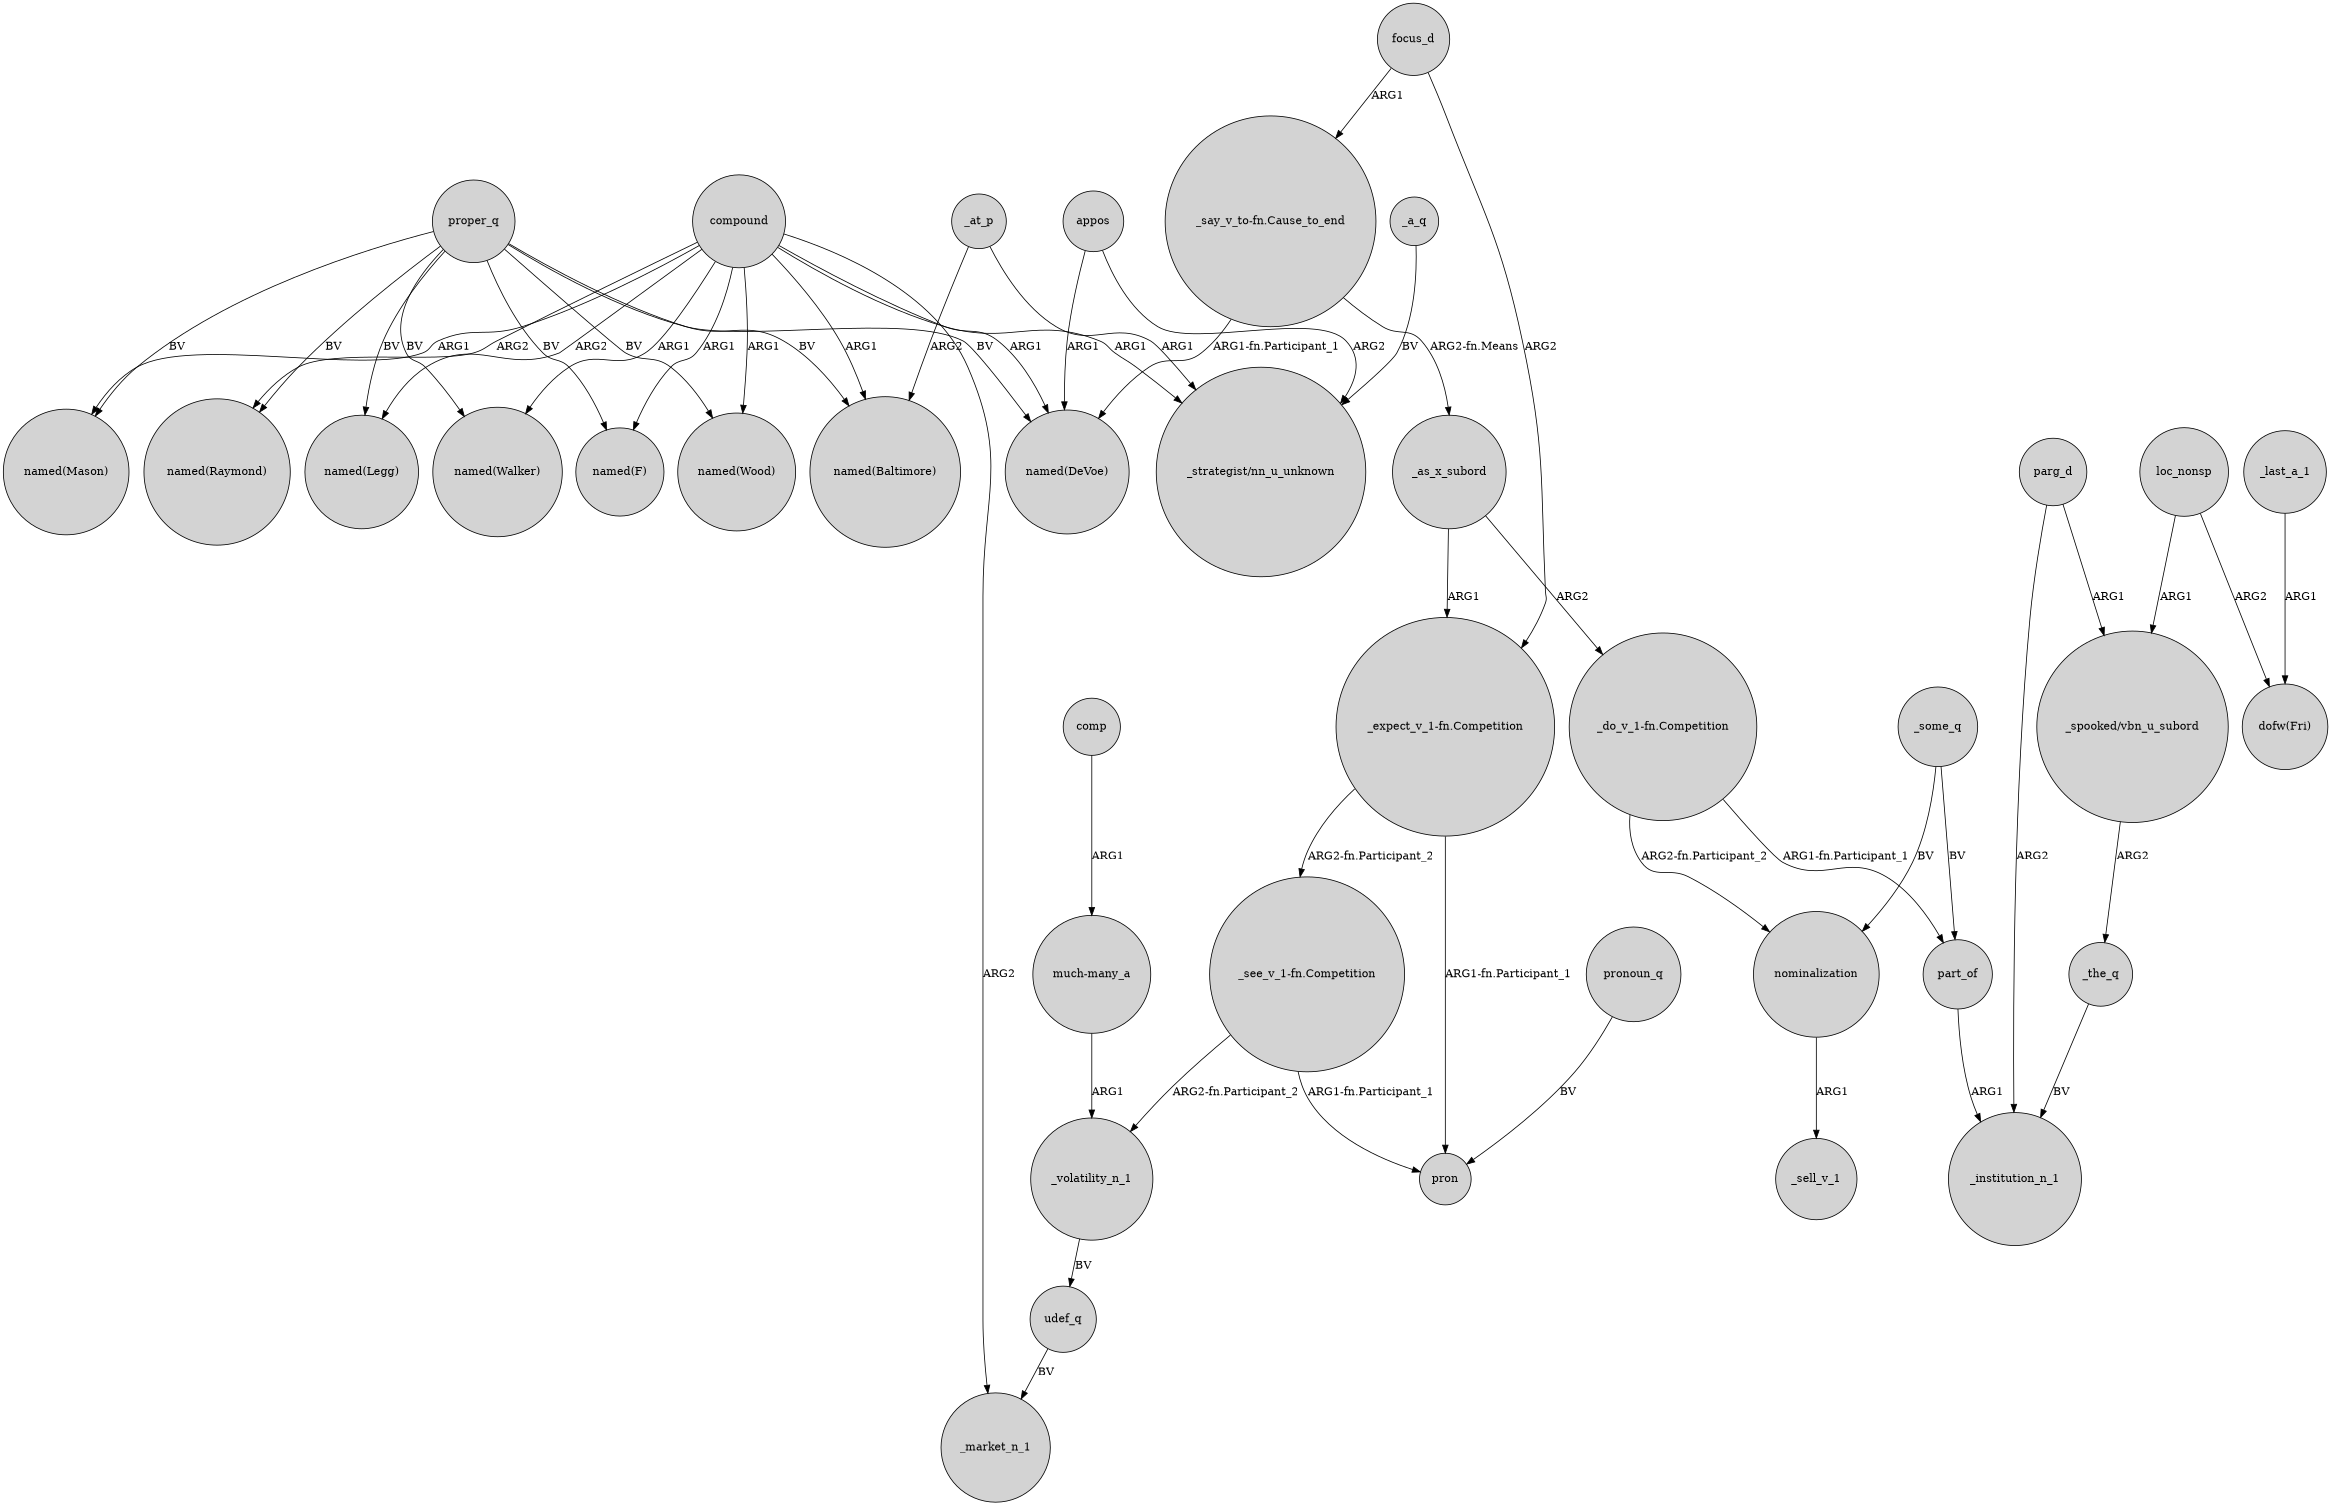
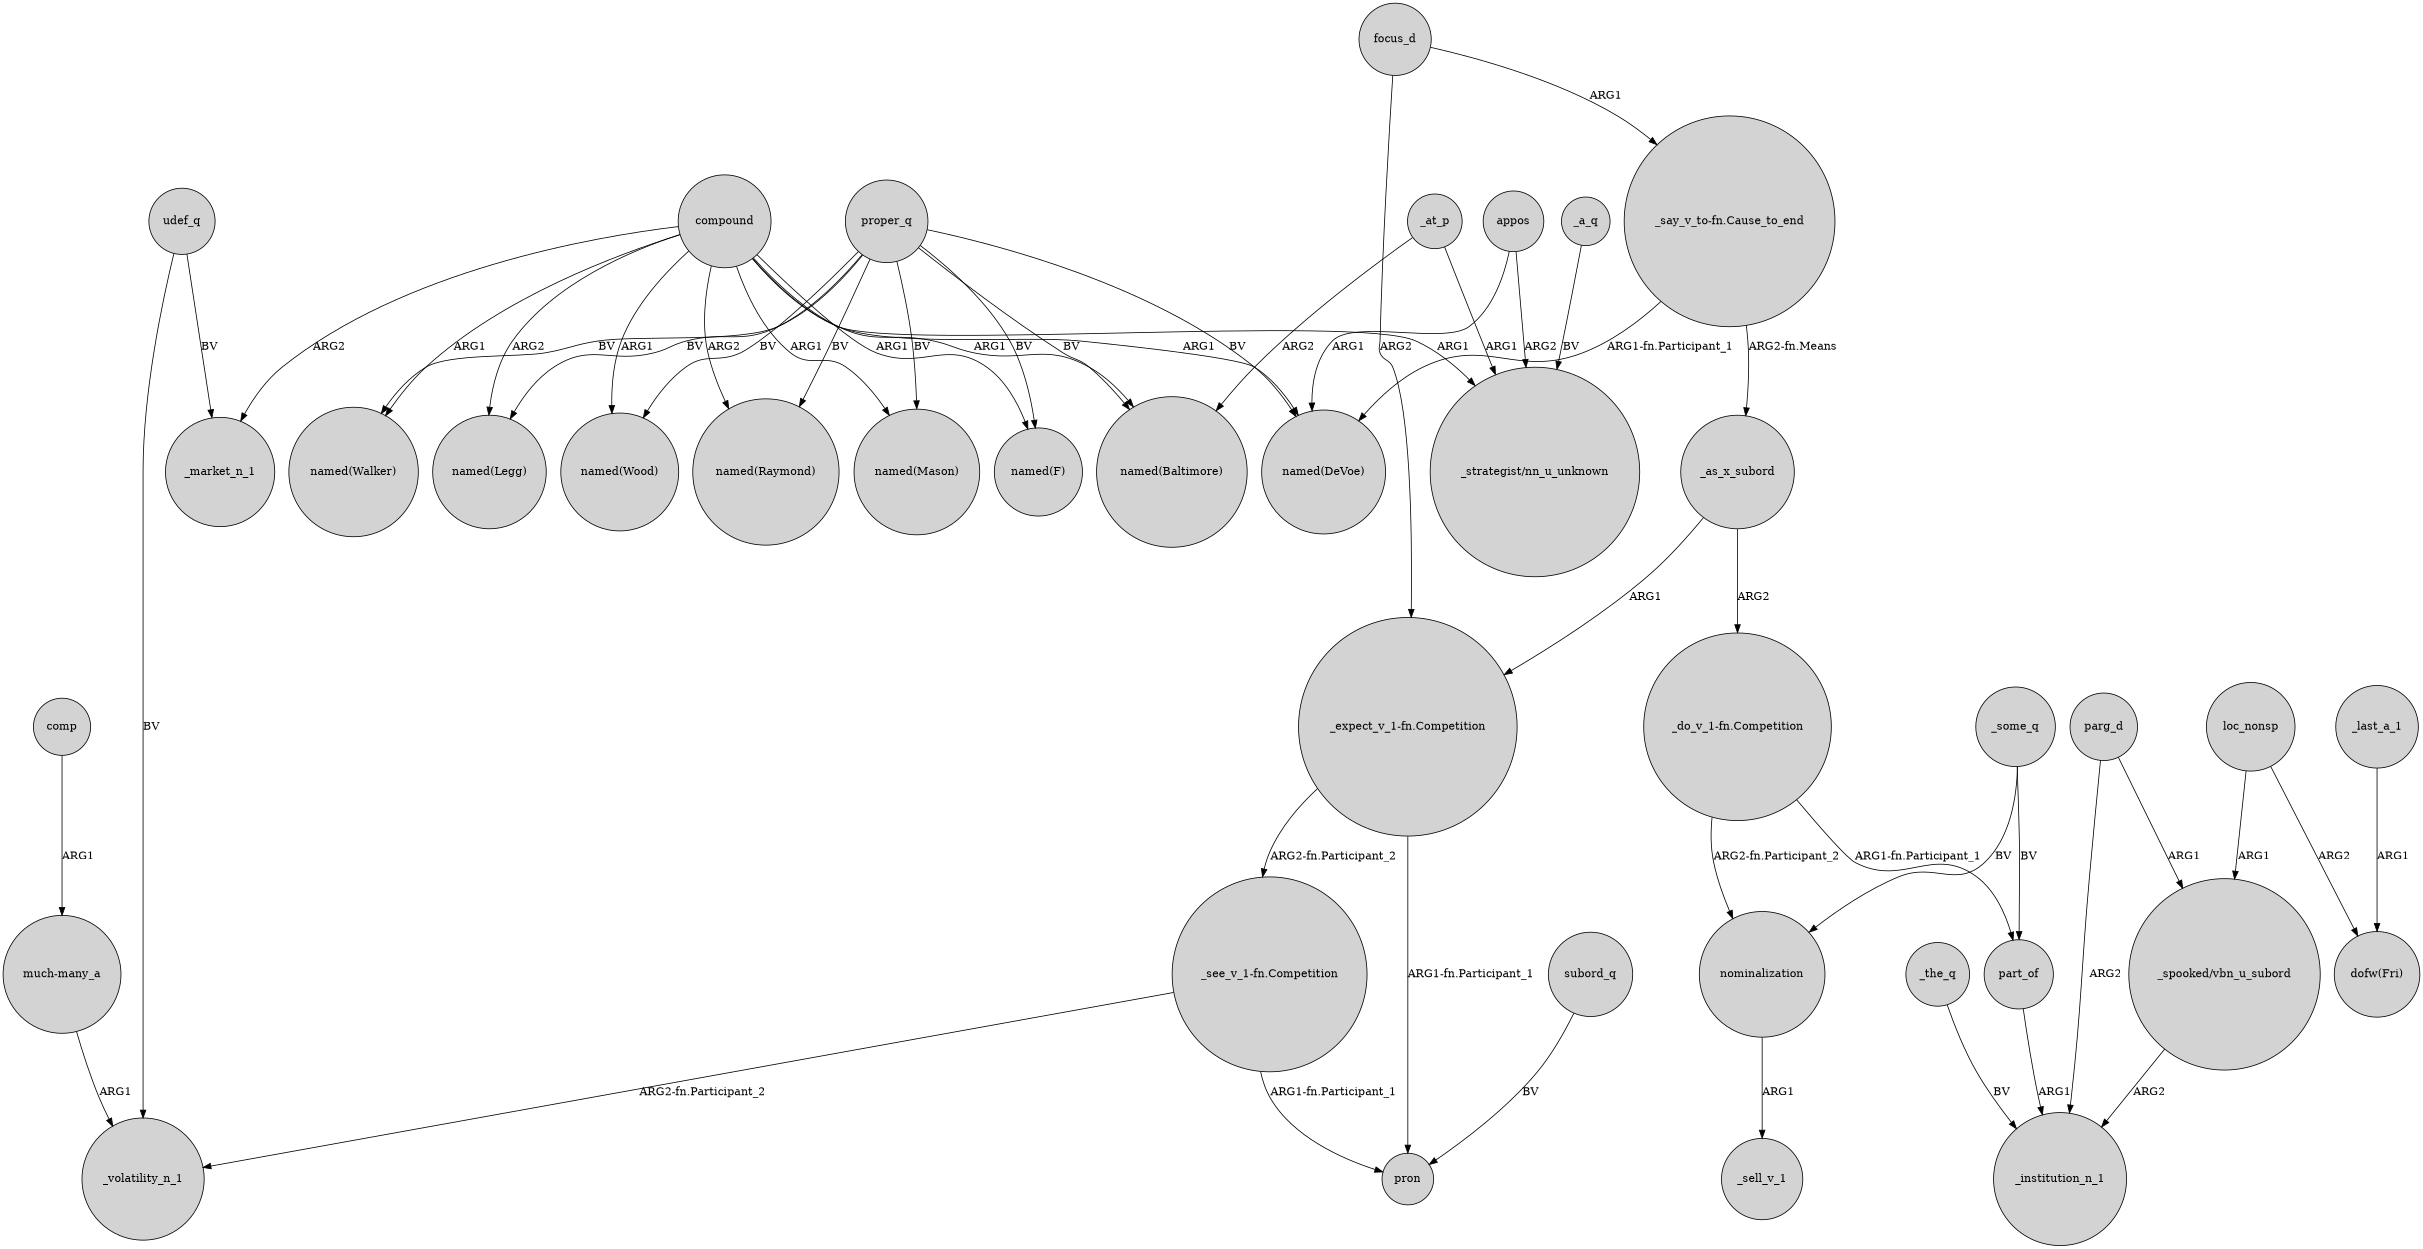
  digraph {
    node [shape=circle style=filled]
    n1 [label="_spooked/vbn_u_subord"]
    _institution_n_1
    loc_nonsp
    "dofw(Fri)"
    udef_q
    _market_n_1
    _volatility_n_1
    "_see_v_1-fn.Competition"
    pron
    proper_q
    "named(DeVoe)"
    "named(Wood)"
    "named(Mason)"
    "named(Walker)"
    "named(F)"
    "named(Baltimore)"
    "named(Raymond)"
    "named(Legg)"
    "_do_v_1-fn.Competition"
    part_of
    nominalization
    _sell_v_1
    _at_p
    "_strategist/nn_u_unknown"
    compound
    focus_d
    "_say_v_to-fn.Cause_to_end"
    "_expect_v_1-fn.Competition"
    _as_x_subord
    _last_a_1
    _some_q
    appos
    "much-many_a"
-   pronoun_q
+   pronoun_q [label=subord_q]
    comp
    _the_q
    _a_q
    parg_d
-   n1 -> _the_q [label=ARG2]
+   n1 -> _institution_n_1 [label=ARG2]
    loc_nonsp -> n1 [label=ARG1]
    loc_nonsp -> "dofw(Fri)" [label=ARG2]
    udef_q -> _market_n_1 [label=BV]
-   _volatility_n_1 -> udef_q [label=BV]
+   udef_q -> _volatility_n_1 [label=BV]
    "_see_v_1-fn.Competition" -> _volatility_n_1 [label="ARG2-fn.Participant_2"]
    "_see_v_1-fn.Competition" -> pron [label="ARG1-fn.Participant_1"]
    proper_q -> "named(DeVoe)" [label=BV]
    proper_q -> "named(Wood)" [label=BV]
    proper_q -> "named(Mason)" [label=BV]
    proper_q -> "named(Walker)" [label=BV]
    proper_q -> "named(F)" [label=BV]
    proper_q -> "named(Baltimore)" [label=BV]
    proper_q -> "named(Raymond)" [label=BV]
    proper_q -> "named(Legg)" [label=BV]
    "_do_v_1-fn.Competition" -> part_of [label="ARG1-fn.Participant_1"]
    "_do_v_1-fn.Competition" -> nominalization [label="ARG2-fn.Participant_2"]
    part_of -> _institution_n_1 [label=ARG1]
    nominalization -> _sell_v_1 [label=ARG1]
    _at_p -> "named(Baltimore)" [label=ARG2]
    _at_p -> "_strategist/nn_u_unknown" [label=ARG1]
    compound -> _market_n_1 [label=ARG2]
    compound -> "named(DeVoe)" [label=ARG1]
    compound -> "named(Wood)" [label=ARG1]
    compound -> "named(Mason)" [label=ARG1]
    compound -> "named(Walker)" [label=ARG1]
    compound -> "named(F)" [label=ARG1]
    compound -> "named(Baltimore)" [label=ARG1]
    compound -> "named(Raymond)" [label=ARG2]
    compound -> "named(Legg)" [label=ARG2]
    compound -> "_strategist/nn_u_unknown" [label=ARG1]
    focus_d -> "_say_v_to-fn.Cause_to_end" [label=ARG1]
    focus_d -> "_expect_v_1-fn.Competition" [label=ARG2]
    "_say_v_to-fn.Cause_to_end" -> "named(DeVoe)" [label="ARG1-fn.Participant_1"]
    "_say_v_to-fn.Cause_to_end" -> _as_x_subord [label="ARG2-fn.Means"]
    "_expect_v_1-fn.Competition" -> "_see_v_1-fn.Competition" [label="ARG2-fn.Participant_2"]
    "_expect_v_1-fn.Competition" -> pron [label="ARG1-fn.Participant_1"]
    _as_x_subord -> "_do_v_1-fn.Competition" [label=ARG2]
    _as_x_subord -> "_expect_v_1-fn.Competition" [label=ARG1]
    _last_a_1 -> "dofw(Fri)" [label=ARG1]
    _some_q -> part_of [label=BV]
    _some_q -> nominalization [label=BV]
    appos -> "named(DeVoe)" [label=ARG1]
    appos -> "_strategist/nn_u_unknown" [label=ARG2]
    "much-many_a" -> _volatility_n_1 [label=ARG1]
    pronoun_q -> pron [label=BV]
    comp -> "much-many_a" [label=ARG1]
    _the_q -> _institution_n_1 [label=BV]
    _a_q -> "_strategist/nn_u_unknown" [label=BV]
    parg_d -> n1 [label=ARG1]
    parg_d -> _institution_n_1 [label=ARG2]
  }
